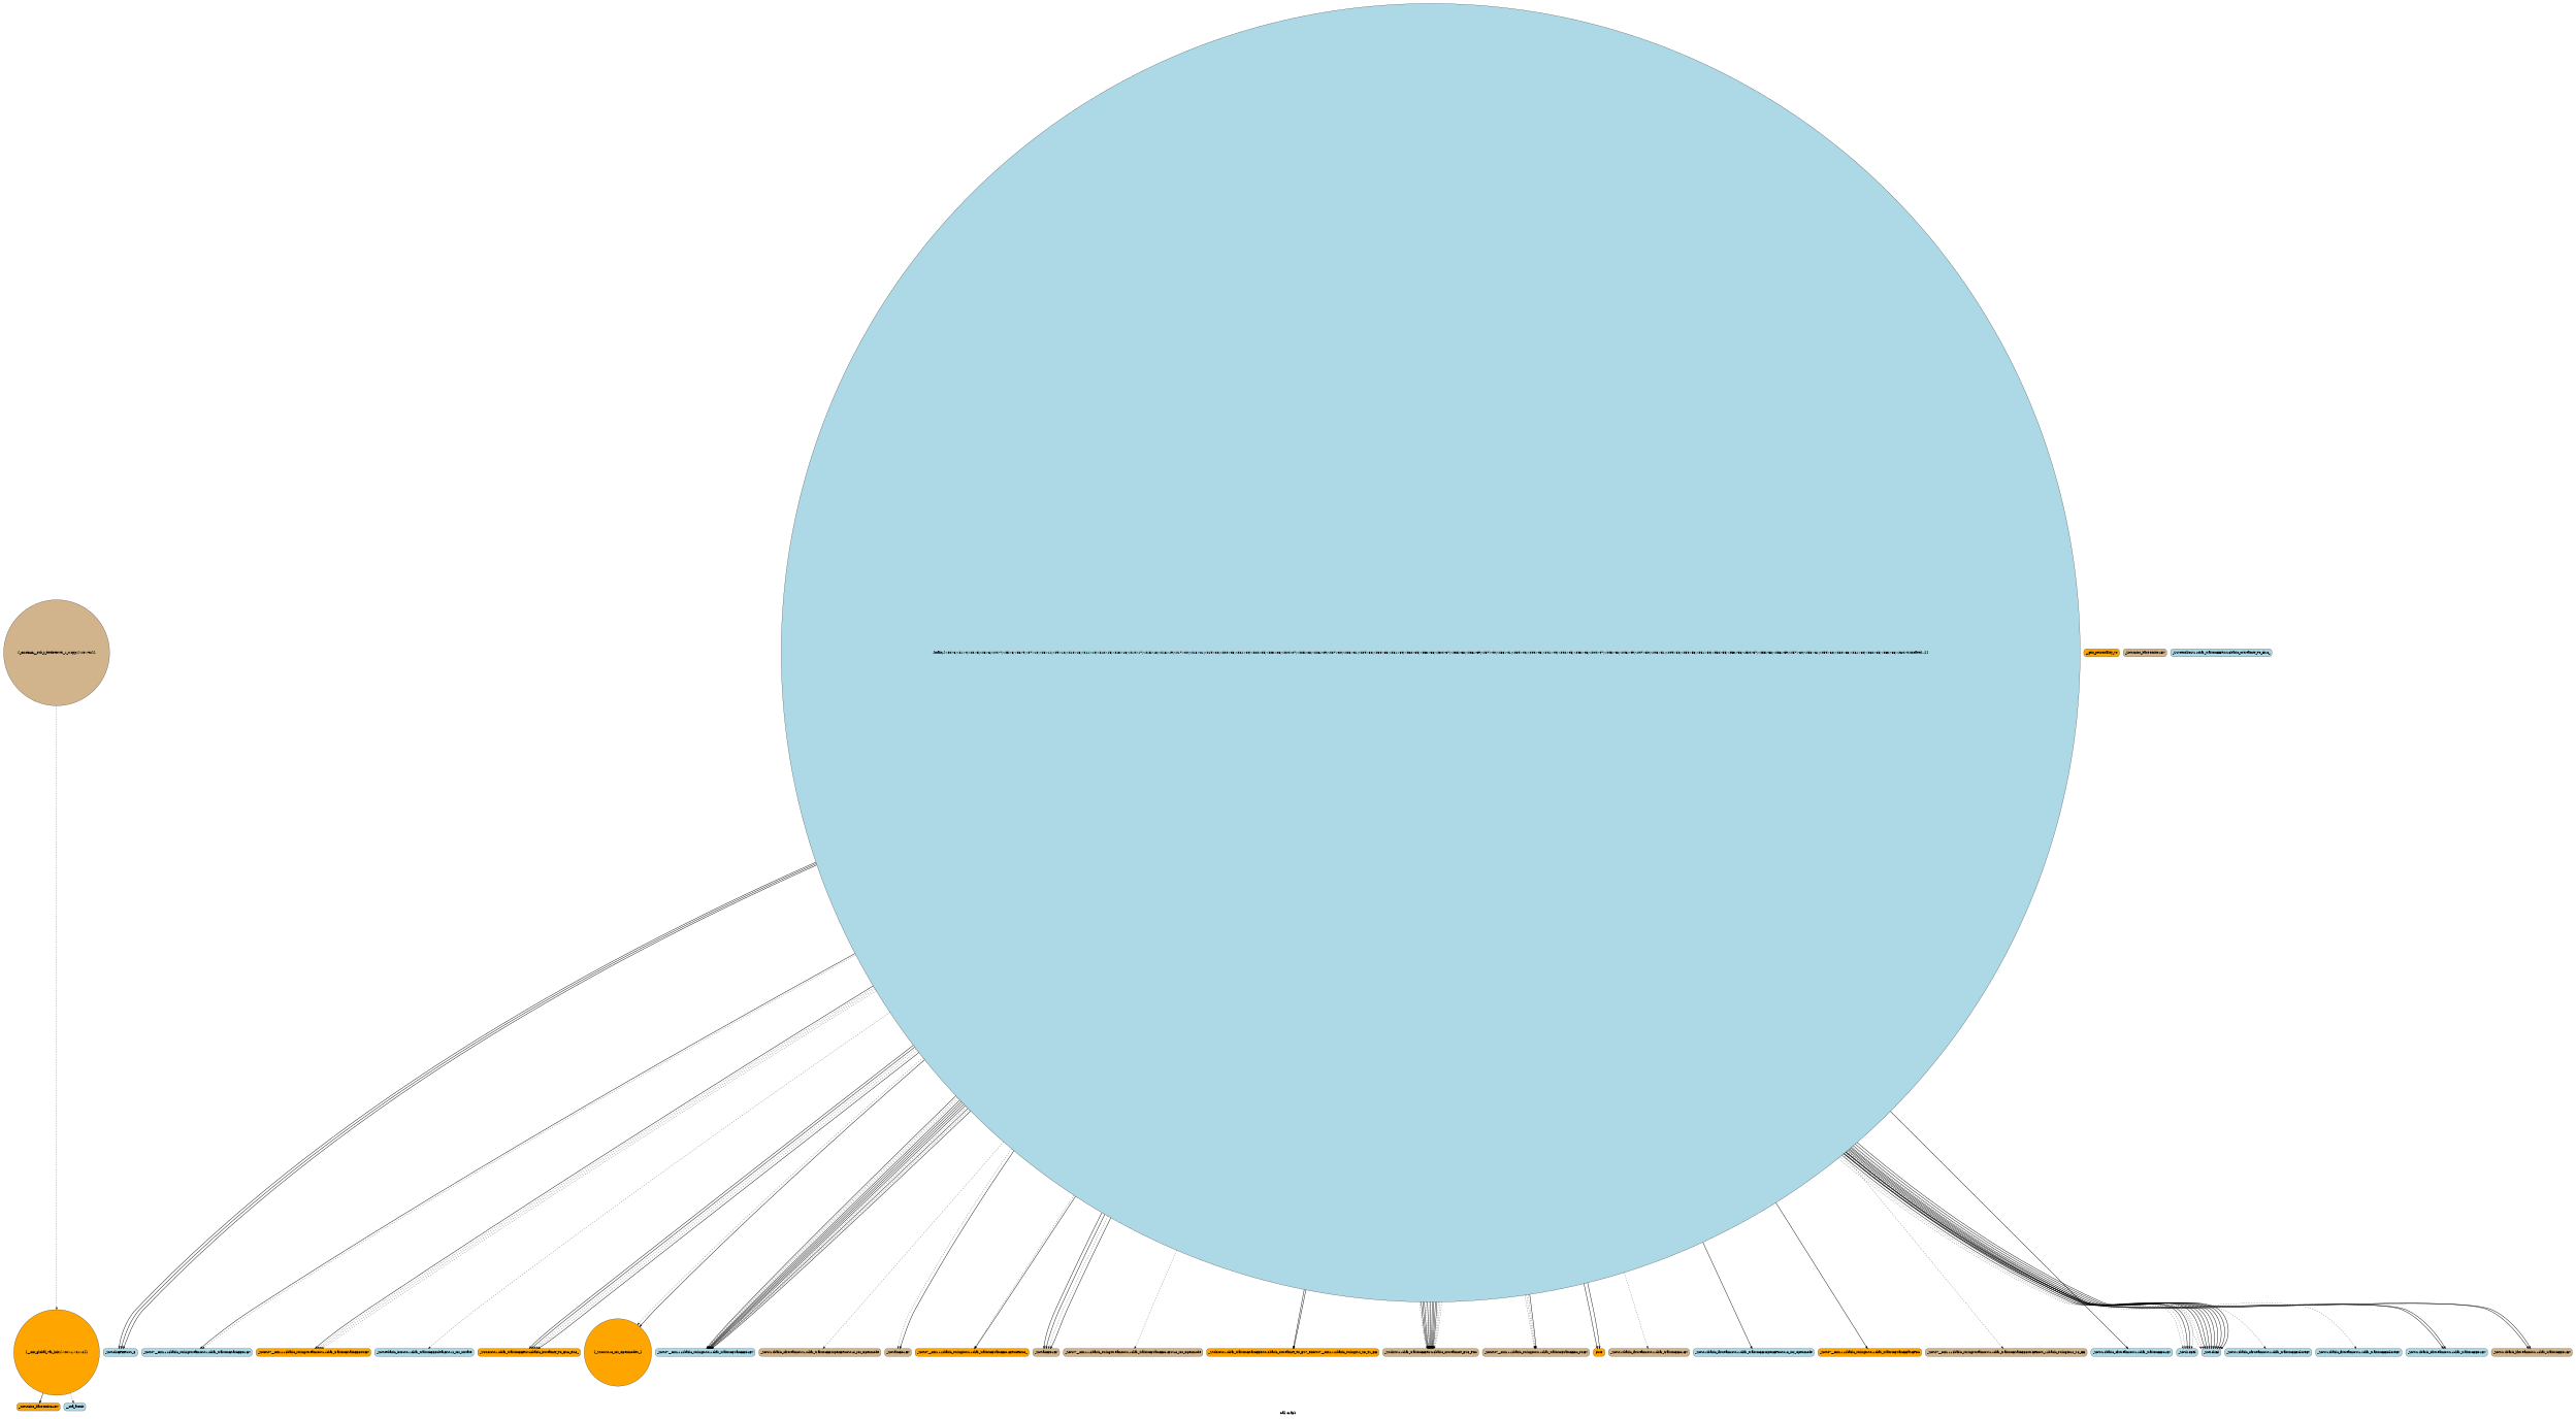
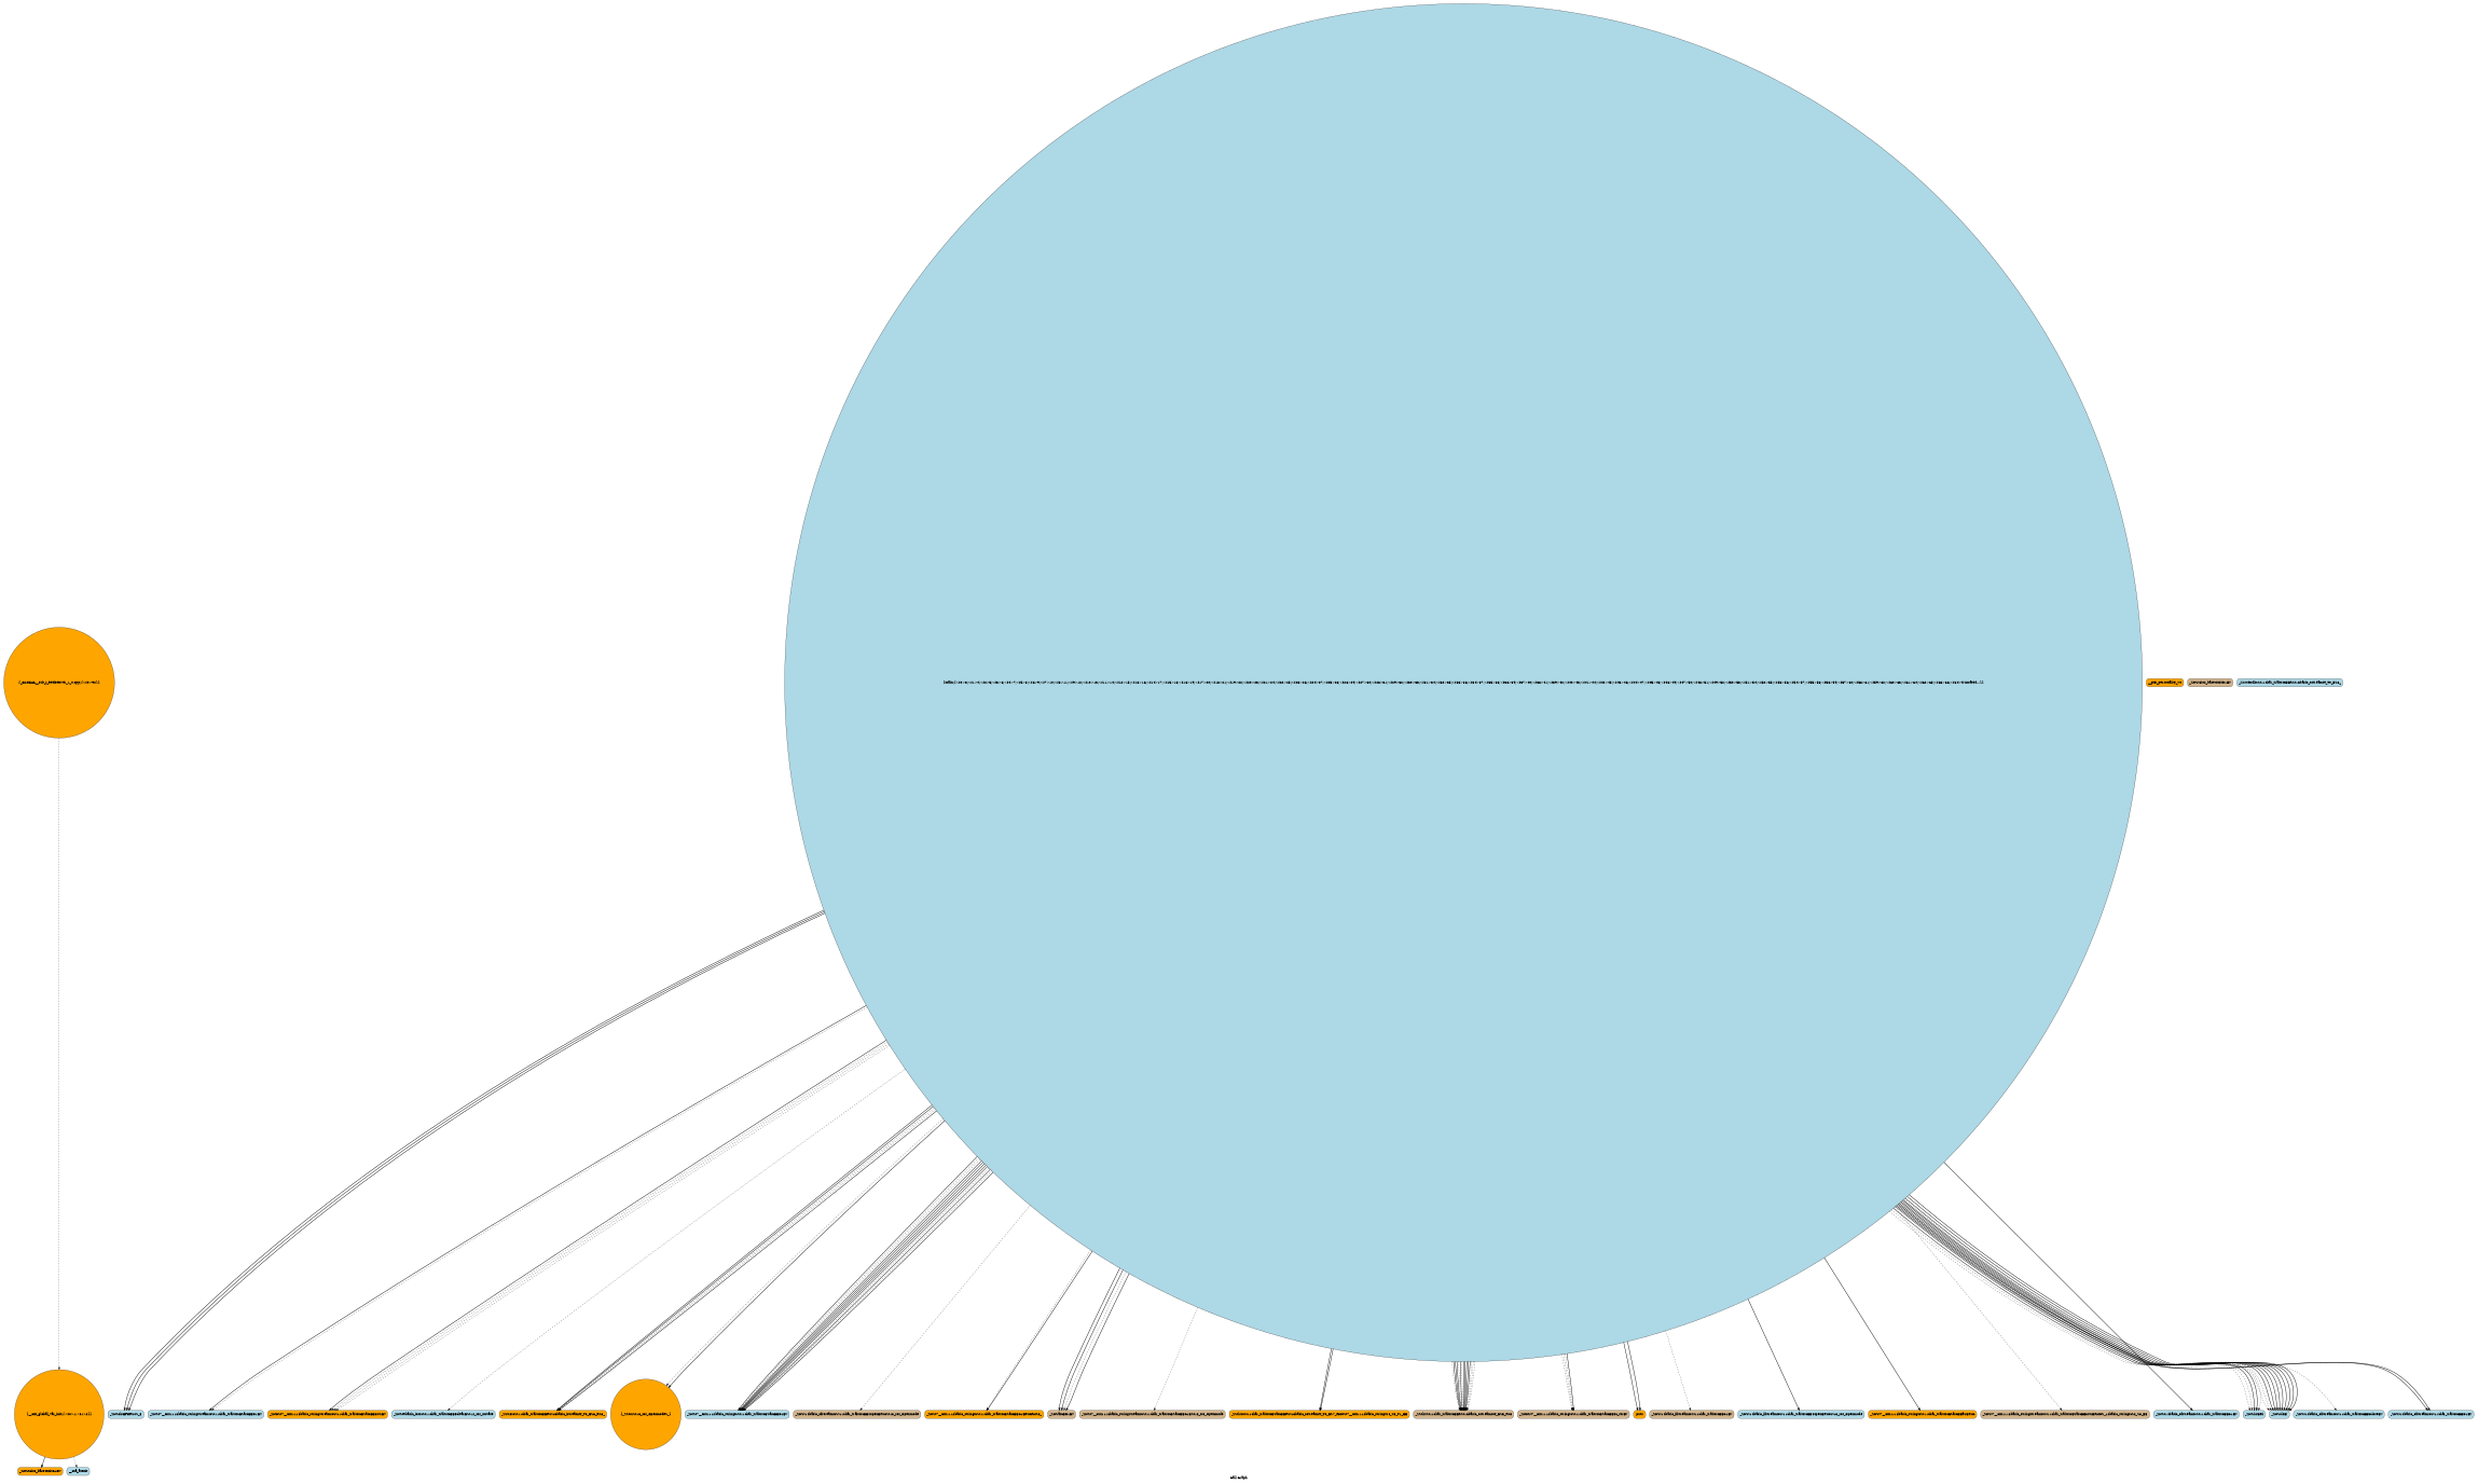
  digraph {
    label="Call Graph"
    node [fillcolor=lightblue shape=Mrecord style=filled]
    edge [color=black style=bold tailport=s64]
    n1 [fillcolor=orange label="{__cxx_global_var_init|{<s0>1|<s1>2}}" shape=circle]
    n2 [fillcolor=orange label="{_ZNSt8ios_base4InitC1Ev}"]
    n3 [label="{__cxa_atexit}"]
    n4 [label="{_ZNSolsEPFRSoS_E}"]
    n5 [fillcolor=orange label="{__gxx_personality_v0}"]
    n6 [label="{_ZNSt7__cxx1118basic_stringstreamIcSt11char_traitsIcESaIcEED1Ev}"]
    n7 [fillcolor=orange label="{_ZNKSt7__cxx1118basic_stringstreamIcSt11char_traitsIcESaIcEE3strEv}"]
    n8 [label="{_ZNSt9basic_iosIcSt11char_traitsIcEE5clearESt12_Ios_Iostate}"]
    n9 [fillcolor=tan label="{_ZNSt8ios_base4InitD1Ev}"]
    n10 [fillcolor=orange label="{_ZStrsIcSt11char_traitsIcEERSt13basic_istreamIT_T0_ES6_RS3_}"]
    n11 [fillcolor=orange label="{_ZStorSt13_Ios_OpenmodeS_}" shape=circle]
    n12 [label="{_ZNSt7__cxx1112basic_stringIcSt11char_traitsIcESaIcEED1Ev}"]
    n13 [fillcolor=tan label="{_ZNSt14basic_ofstreamIcSt11char_traitsIcEE4openEPKcSt13_Ios_Openmode}"]
    n14 [label="{main|{<s0>3|<s1>4|<s2>5|<s3>6|<s4>7|<s5>8|<s6>9|<s7>10|<s8>11|<s9>12|<s10>13|<s11>14|<s12>15|<s13>16|<s14>17|<s15>18|<s16>19|<s17>20|<s18>21|<s19>22|<s20>23|<s21>24|<s22>25|<s23>26|<s24>27|<s25>28|<s26>29|<s27>30|<s28>31|<s29>32|<s30>33|<s31>34|<s32>35|<s33>36|<s34>37|<s35>38|<s36>39|<s37>40|<s38>41|<s39>42|<s40>43|<s41>44|<s42>45|<s43>46|<s44>47|<s45>48|<s46>49|<s47>50|<s48>51|<s49>52|<s50>53|<s51>54|<s52>55|<s53>56|<s54>57|<s55>58|<s56>59|<s57>60|<s58>61|<s59>62|<s60>63|<s61>64|<s62>65|<s63>66|<s64>truncated...}}" shape=circle]
-   n15 [fillcolor=tan label="{_ZNSaIcEC1Ev}"]
    n16 [fillcolor=orange label="{_ZNSt7__cxx1112basic_stringIcSt11char_traitsIcESaIcEEC1EPKcRKS3_}"]
    n17 [fillcolor=tan label="{_ZNSaIcED1Ev}"]
    n18 [fillcolor=tan label="{_ZNSt7__cxx1118basic_stringstreamIcSt11char_traitsIcESaIcEEC1ESt13_Ios_Openmode}"]
    n19 [fillcolor=orange label="{_ZStlsIcSt11char_traitsIcESaIcEERSt13basic_ostreamIT_T0_ES7_RKNSt7__cxx1112basic_stringIS4_S5_T1_EE}"]
    n20 [fillcolor=tan label="{_ZStlsISt11char_traitsIcEERSt13basic_ostreamIcT_ES5_PKc}"]
    n21 [fillcolor=tan label="{_ZNKSt7__cxx1112basic_stringIcSt11char_traitsIcESaIcEE5c_strEv}"]
    n22 [fillcolor=orange label="{puts}"]
    n23 [fillcolor=tan label="{_ZNSt14basic_ifstreamIcSt11char_traitsIcEEC1Ev}"]
    n24 [label="{_ZNSt14basic_ifstreamIcSt11char_traitsIcEE4openEPKcSt13_Ios_Openmode}"]
    n25 [fillcolor=orange label="{_ZNSt7__cxx1112basic_stringIcSt11char_traitsIcESaIcEEaSEPKc}"]
    n26 [fillcolor=tan label="{_ZNSt7__cxx1118basic_stringstreamIcSt11char_traitsIcESaIcEE3strERKNS_12basic_stringIcS2_S3_EE}"]
    n27 [label="{_ZNSt14basic_ofstreamIcSt11char_traitsIcEEC1Ev}"]
    n28 [label="{_ZNSirsERi}"]
    n29 [label="{_ZNSolsEi}"]
    n30 [label="{_ZNSt14basic_ofstreamIcSt11char_traitsIcEE5closeEv}"]
-   n31 [label="{_ZNSt14basic_ifstreamIcSt11char_traitsIcEE5closeEv}"]
    n32 [label="{_ZNSt14basic_ofstreamIcSt11char_traitsIcEED1Ev}"]
-   n33 [fillcolor=tan label="{_ZNSt14basic_ifstreamIcSt11char_traitsIcEED1Ev}"]
    n34 [label="{_ZSt4endlIcSt11char_traitsIcEERSt13basic_ostreamIT_T0_ES6_}"]
-   n35 [fillcolor=tan label="{_GLOBAL__sub_I_RedDenver_1_0.cpp|{<s0>92}}" shape=circle]
+   n35 [fillcolor=orange label="{_GLOBAL__sub_I_RedDenver_1_0.cpp|{<s0>92}}" shape=circle]
    n1 -> n2 [tailport=s0]
    n1 -> n3 [style=dashed tailport=s1]
    n14 -> n4 [tailport=s38]
    n14 -> n4
    n14 -> n4
    n14 -> n6
    n14 -> n6 [style=dashed]
    n14 -> n7 [tailport=s7]
    n14 -> n7 [style=dashed tailport=s12]
    n14 -> n7 [style=dashed tailport=s25]
    n14 -> n7 [style=dashed tailport=s30]
    n14 -> n8 [style=dashed tailport=s22]
    n14 -> n10 [tailport=s39]
    n14 -> n10 [tailport=s41]
    n14 -> n10 [style=dashed tailport=s43]
    n14 -> n10 [style=dashed tailport=s45]
    n14 -> n10 [tailport=s47]
    n14 -> n11 [style=dashed tailport=s3]
    n14 -> n11 [tailport=s32]
    n14 -> n12 [tailport=s10]
    n14 -> n12 [style=dashed tailport=s15]
    n14 -> n12 [style=dashed tailport=s20]
    n14 -> n12 [tailport=s28]
    n14 -> n12 [tailport=s34]
    n14 -> n12 [tailport=s49]
    n14 -> n12 [tailport=s50]
    n14 -> n12 [tailport=s51]
    n14 -> n12 [style=dashed tailport=s53]
    n14 -> n12 [tailport=s54]
    n14 -> n12 [style=dashed]
    n14 -> n12
    n14 -> n13 [style=dashed tailport=s33]
-   n14 -> n15 [style=dashed tailport=s0]
-   n14 -> n15 [tailport=s17]
    n14 -> n16 [style=dashed tailport=s1]
    n14 -> n16 [tailport=s18]
    n14 -> n17 [tailport=s2]
    n14 -> n17 [tailport=s21]
    n14 -> n17 [style=dashed tailport=s48]
    n14 -> n17 [tailport=s52]
    n14 -> n18 [style=dashed tailport=s4]
    n14 -> n19 [tailport=s5]
    n14 -> n19 [tailport=s23]
    n14 -> n20 [style=dashed tailport=s6]
    n14 -> n20 [tailport=s24]
    n14 -> n20 [tailport=s36]
    n14 -> n20 [tailport=s55]
    n14 -> n20 [style=dashed tailport=s57]
    n14 -> n20 [tailport=s59]
    n14 -> n20 [style=dashed tailport=s61]
    n14 -> n20 [tailport=s63]
    n14 -> n20
    n14 -> n20
    n14 -> n20
    n14 -> n20
    n14 -> n20 [style=dashed]
    n14 -> n20 [style=dashed]
    n14 -> n20 [style=dashed]
    n14 -> n21 [style=dashed tailport=s8]
    n14 -> n21 [style=dashed tailport=s13]
    n14 -> n21 [style=dashed tailport=s26]
    n14 -> n21 [tailport=s31]
    n14 -> n22 [tailport=s9]
    n14 -> n22 [tailport=s27]
    n14 -> n23 [style=dashed tailport=s11]
    n14 -> n24 [tailport=s14]
    n14 -> n25 [tailport=s16]
    n14 -> n26 [style=dashed tailport=s19]
    n14 -> n27 [tailport=s29]
    n14 -> n28 [style=dashed tailport=s35]
    n14 -> n28 [style=dashed tailport=s40]
    n14 -> n28 [tailport=s42]
    n14 -> n28 [tailport=s44]
    n14 -> n28 [style=dashed tailport=s46]
    n14 -> n29 [style=dashed tailport=s37]
    n14 -> n29 [style=dashed tailport=s56]
    n14 -> n29 [tailport=s58]
    n14 -> n29 [tailport=s60]
    n14 -> n29 [tailport=s62]
    n14 -> n29
    n14 -> n29
    n14 -> n29
    n14 -> n29
    n14 -> n29
    n14 -> n29
    n14 -> n30 [style=dashed]
-   n14 -> n31 [style=dashed]
    n14 -> n32
    n14 -> n32
-   n14 -> n33
-   n14 -> n33
    n35 -> n1 [style=dashed tailport=s0]
  }
